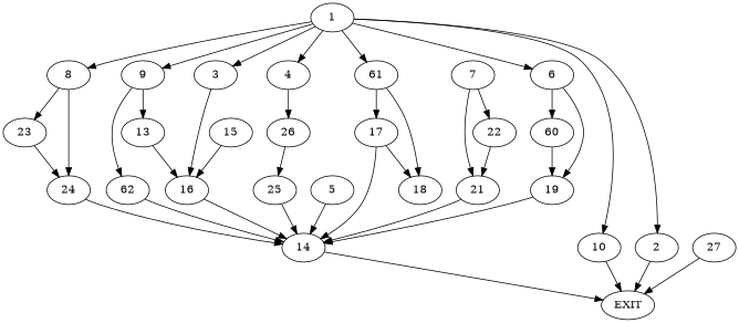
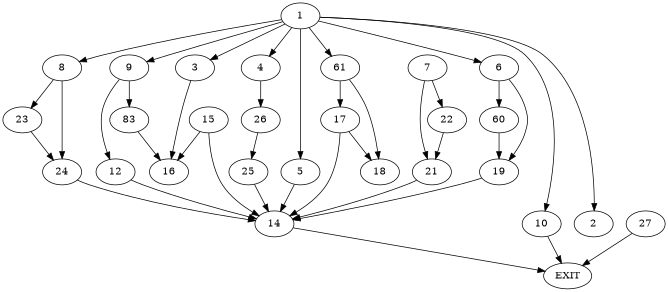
  digraph {
    1
    2
    3
    4
    5
    6
    8
    9
    10
    n10 [label=61]
    n11 [label=EXIT]
    27
    16
    26
    14
    19
    n17 [label=60]
    7
    21
    22
    23
    24
-   12 [label=62]
-   13
+   12
+   13 [label=83]
    17
    18
    15
    25
    1 -> 2
    1 -> 3
    1 -> 4
+   1 -> 5
    1 -> 6
    1 -> 8
    1 -> 9
    1 -> 10
    1 -> n10
-   2 -> n11
    3 -> 16
    4 -> 26
    5 -> 14
    6 -> 19
    6 -> n17
    8 -> 23
    8 -> 24
    9 -> 12
    9 -> 13
    10 -> n11
    n10 -> 17
    n10 -> 18
    27 -> n11
-   16 -> 14
+   15 -> 14
    26 -> 25
    14 -> n11
    19 -> 14
    n17 -> 19
    7 -> 21
    7 -> 22
    21 -> 14
    22 -> 21
    23 -> 24
    24 -> 14
    12 -> 14
    13 -> 16
    17 -> 14
    17 -> 18
    15 -> 16
    25 -> 14
  }
